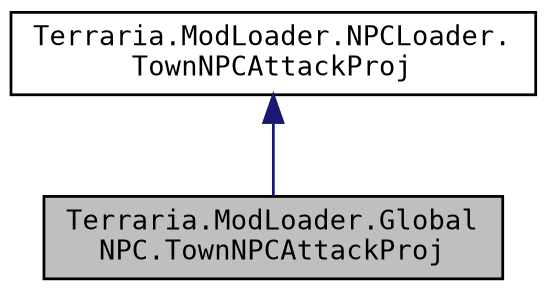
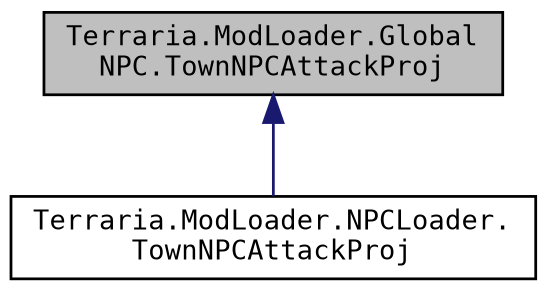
  digraph {
    rankdir=TB
    fontname="DejaVu Sans Mono"
    node [color=black fontname="DejaVu Sans Mono" fontsize=10 shape=record style=filled]
    n1 [fillcolor=grey75 fontcolor=black height=0.2 label="Terraria.ModLoader.Global\lNPC.TownNPCAttackProj" width=0.4]
    n2 [fillcolor=white height=0.2 label="Terraria.ModLoader.NPCLoader.\lTownNPCAttackProj" width=0.4]
-   n2 -> n1 [color=midnightblue dir=back fontname="DejaVu Sans Mono" fontsize=10 labelfontname=Helvetica labelfontsize=10 style=solid]
+   n1 -> n2 [color=midnightblue dir=back fontname="DejaVu Sans Mono" fontsize=10 labelfontname=Helvetica labelfontsize=10 style=solid]
  }
